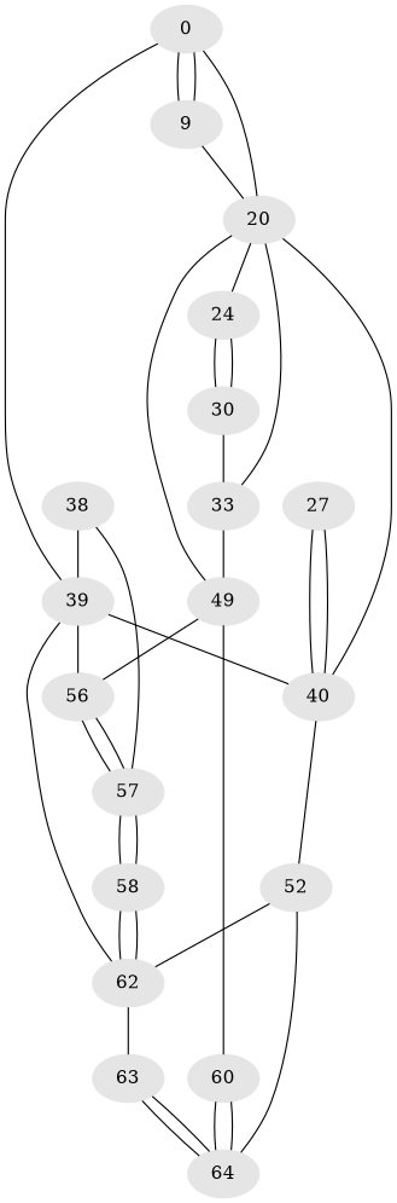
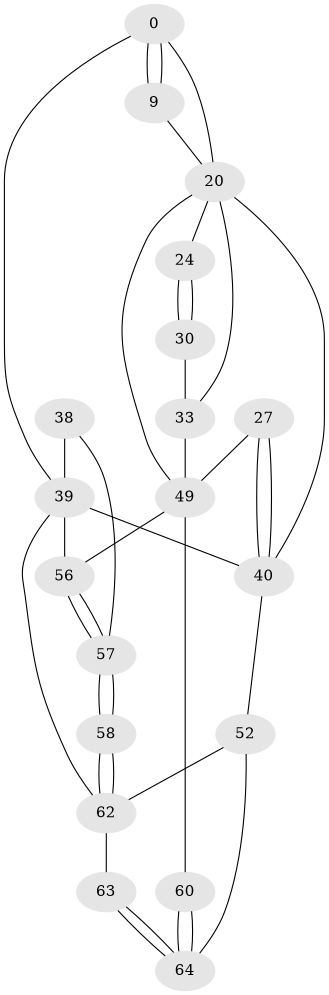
  graph {
    node [color=gray90 style=filled]
    edge [weight=2]
    n1 [label=0 super="+7"]
    9
    20 [super="+19+17"]
    39 [super="+34+23"]
    24
    33 [super="+21+22+29"]
    40 [super="+32+26+31"]
    49 [super="+28+43+44"]
    56 [super="+2"]
    62 [super="+61+59+51"]
    30 [super="+25"]
    52 [super="+42+36"]
    60 [super="+55"]
    27
    38 [super="+37"]
    57 [super="+48+47+50"]
    58
    63
    64 [super="+54+53"]
    n1 -- 9
    n1 -- 9 [weight=""]
    n1 -- 20 [weight=""]
    n1 -- 39 [weight=""]
    9 -- 20 [weight=""]
    20 -- 24 [weight=""]
    20 -- 33
    20 -- 40
    20 -- 49
    39 -- 40 [weight=""]
    39 -- 56
    39 -- 62
    24 -- 30
    24 -- 30 [weight=""]
    33 -- 49
    40 -- 52
    49 -- 56
    49 -- 60
    56 -- 57
    56 -- 57 [weight=""]
    62 -- 63 [weight=""]
    30 -- 33
    52 -- 62 [weight=3]
    52 -- 64 [weight=""]
    60 -- 64
    60 -- 64 [weight=""]
    27 -- 40
    27 -- 40 [weight=""]
+   27 -- 49 [weight=""]
    38 -- 39
    38 -- 57
    57 -- 58 [weight=""]
    57 -- 58 [weight=""]
    58 -- 62
    58 -- 62 [weight=""]
    63 -- 64
    63 -- 64 [weight=""]
  }
